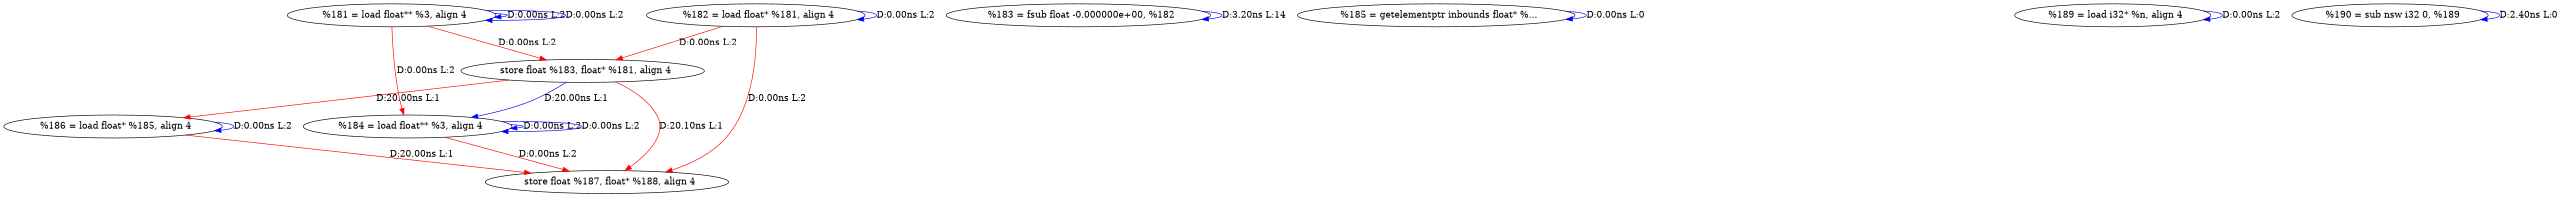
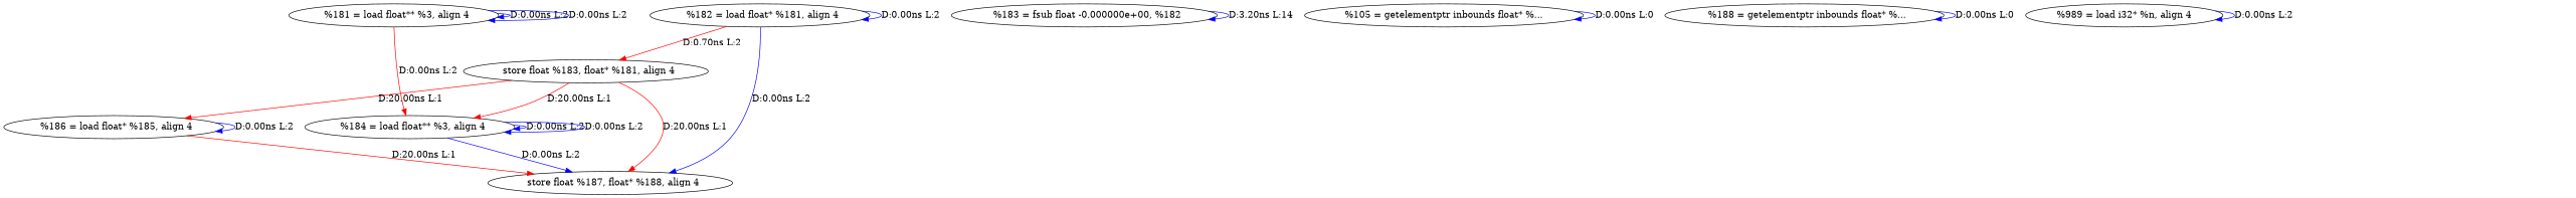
  digraph {
    edge [color=blue]
    n1 [label="  %181 = load float** %3, align 4"]
    n2 [label="  store float %183, float* %181, align 4"]
    n3 [label="  %184 = load float** %3, align 4"]
    n4 [label="  store float %187, float* %188, align 4"]
    n5 [label="  %186 = load float* %185, align 4"]
    n6 [label="  %182 = load float* %181, align 4"]
    n7 [label="  %183 = fsub float -0.000000e+00, %182"]
-   n8 [label="  %185 = getelementptr inbounds float* %..."]
-   n10 [label="  %189 = load i32* %n, align 4"]
-   n11 [label="  %190 = sub nsw i32 0, %189"]
+   n8 [label="%105 = getelementptr inbounds float* %..."]
+   n9 [label="  %188 = getelementptr inbounds float* %..."]
+   n10 [label="%989 = load i32* %n, align 4"]
    n1 -> n1 [label="D:0.00ns L:2"]
    n1 -> n1 [label="D:0.00ns L:2"]
-   n1 -> n2 [color=red label="D:0.00ns L:2"]
    n1 -> n3 [color=red label="D:0.00ns L:2"]
-   n2 -> n3 [label="D:20.00ns L:1"]
-   n2 -> n4 [color=red label="D:20.10ns L:1"]
+   n2 -> n3 [color=red label="D:20.00ns L:1"]
+   n2 -> n4 [color=red label="D:20.00ns L:1"]
    n2 -> n5 [color=red label="D:20.00ns L:1"]
    n3 -> n3 [label="D:0.00ns L:2"]
    n3 -> n3 [label="D:0.00ns L:2"]
-   n3 -> n4 [color=red label="D:0.00ns L:2"]
+   n3 -> n4 [label="D:0.00ns L:2"]
    n5 -> n4 [color=red label="D:20.00ns L:1"]
    n5 -> n5 [label="D:0.00ns L:2"]
-   n6 -> n2 [color=red label="D:0.00ns L:2"]
-   n6 -> n4 [color=red label="D:0.00ns L:2"]
+   n6 -> n2 [color=red label="D:0.70ns L:2"]
+   n6 -> n4 [label="D:0.00ns L:2"]
    n6 -> n6 [label="D:0.00ns L:2"]
    n7 -> n7 [label="D:3.20ns L:14"]
    n8 -> n8 [label="D:0.00ns L:0"]
+   n9 -> n9 [label="D:0.00ns L:0"]
    n10 -> n10 [label="D:0.00ns L:2"]
-   n11 -> n11 [label="D:2.40ns L:0"]
  }
